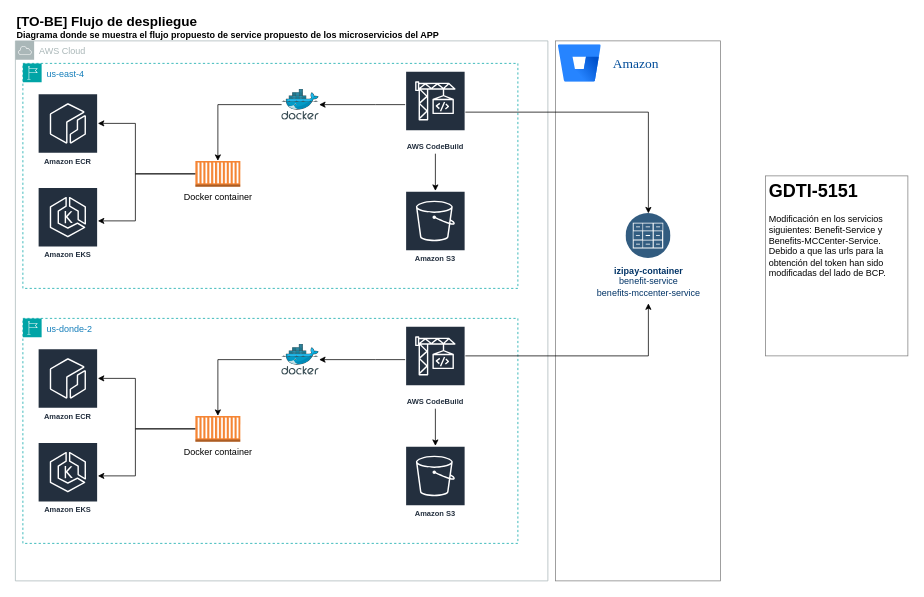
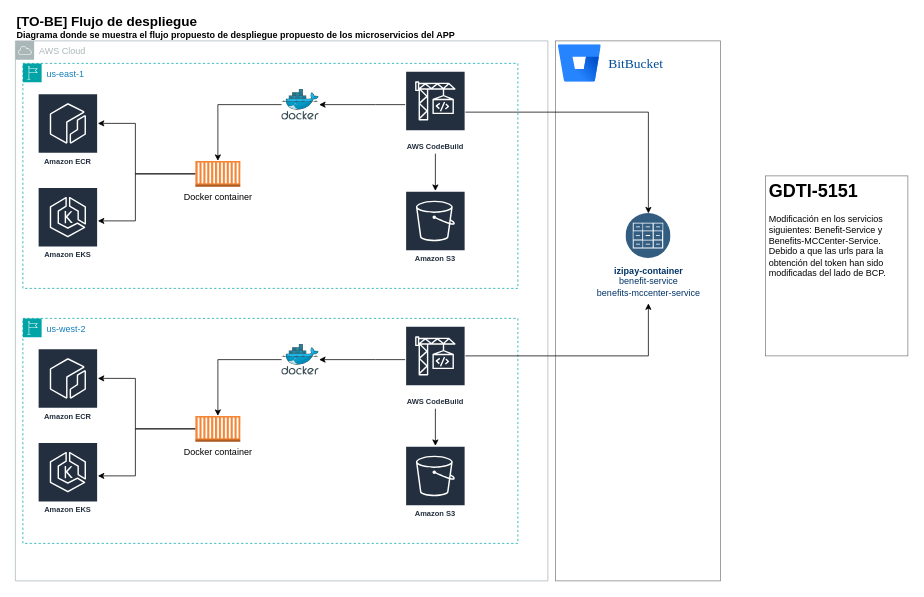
  <mxCell id="0" />
  <mxCell id="1" parent="0" />
- <mxCell id="2" value="&lt;b&gt;&lt;font style=&quot;font-size: 18px;&quot;&gt;[TO-BE] Flujo de despliegue&lt;/font&gt;&lt;/b&gt;&lt;br&gt;&lt;b&gt;Diagrama donde se muestra el flujo propuesto de service propuesto de los microservicios del APP&lt;/b&gt;" style="text;html=1;strokeColor=none;fillColor=none;align=left;verticalAlign=middle;whiteSpace=wrap;rounded=0;" vertex="1" parent="1"><mxGeometry x="20" y="20" width="770" height="30" as="geometry" /></mxCell>
+ <mxCell id="2" value="&lt;b&gt;&lt;font style=&quot;font-size: 18px;&quot;&gt;[TO-BE] Flujo de despliegue&lt;/font&gt;&lt;/b&gt;&lt;br&gt;&lt;b&gt;Diagrama donde se muestra el flujo propuesto de despliegue propuesto de los microservicios del APP&lt;/b&gt;" style="text;html=1;strokeColor=none;fillColor=none;align=left;verticalAlign=middle;whiteSpace=wrap;rounded=0;" vertex="1" parent="1"><mxGeometry x="20" y="20" width="770" height="30" as="geometry" /></mxCell>
  <mxCell id="3" value="AWS Cloud" style="sketch=0;outlineConnect=0;gradientColor=none;html=1;whiteSpace=wrap;fontSize=12;fontStyle=0;shape=mxgraph.aws4.group;grIcon=mxgraph.aws4.group_aws_cloud;strokeColor=#AAB7B8;fillColor=none;verticalAlign=top;align=left;spacingLeft=30;fontColor=#AAB7B8;dashed=0;" vertex="1" parent="1"><mxGeometry x="20" y="54" width="710" height="720" as="geometry" /></mxCell>
- <mxCell id="4" value="us-east-4" style="points=[[0,0],[0.25,0],[0.5,0],[0.75,0],[1,0],[1,0.25],[1,0.5],[1,0.75],[1,1],[0.75,1],[0.5,1],[0.25,1],[0,1],[0,0.75],[0,0.5],[0,0.25]];outlineConnect=0;gradientColor=none;html=1;whiteSpace=wrap;fontSize=12;fontStyle=0;container=1;pointerEvents=0;collapsible=0;recursiveResize=0;shape=mxgraph.aws4.group;grIcon=mxgraph.aws4.group_region;strokeColor=#00A4A6;fillColor=none;verticalAlign=top;align=left;spacingLeft=30;fontColor=#147EBA;dashed=1;" vertex="1" parent="1"><mxGeometry x="30" y="84" width="660" height="300" as="geometry" /></mxCell>
+ <mxCell id="4" value="us-east-1" style="points=[[0,0],[0.25,0],[0.5,0],[0.75,0],[1,0],[1,0.25],[1,0.5],[1,0.75],[1,1],[0.75,1],[0.5,1],[0.25,1],[0,1],[0,0.75],[0,0.5],[0,0.25]];outlineConnect=0;gradientColor=none;html=1;whiteSpace=wrap;fontSize=12;fontStyle=0;container=1;pointerEvents=0;collapsible=0;recursiveResize=0;shape=mxgraph.aws4.group;grIcon=mxgraph.aws4.group_region;strokeColor=#00A4A6;fillColor=none;verticalAlign=top;align=left;spacingLeft=30;fontColor=#147EBA;dashed=1;" vertex="1" parent="1"><mxGeometry x="30" y="84" width="660" height="300" as="geometry" /></mxCell>
  <mxCell id="5" value="Amazon ECR" style="sketch=0;outlineConnect=0;fontColor=#232F3E;gradientColor=none;strokeColor=#ffffff;fillColor=#232F3E;dashed=0;verticalLabelPosition=middle;verticalAlign=bottom;align=center;html=1;whiteSpace=wrap;fontSize=10;fontStyle=1;spacing=3;shape=mxgraph.aws4.productIcon;prIcon=mxgraph.aws4.ecr;" vertex="1" parent="4"><mxGeometry x="20" y="40" width="80" height="100" as="geometry" /></mxCell>
  <mxCell id="6" style="edgeStyle=orthogonalEdgeStyle;rounded=0;orthogonalLoop=1;jettySize=auto;html=1;" edge="1" parent="4" source="7" target="15"><mxGeometry relative="1" as="geometry"><Array as="points"><mxPoint x="150" y="147" /><mxPoint x="150" y="210" /></Array></mxGeometry></mxCell>
  <mxCell id="7" value="Docker container" style="outlineConnect=0;dashed=0;verticalLabelPosition=bottom;verticalAlign=top;align=center;html=1;shape=mxgraph.aws3.ec2_compute_container;fillColor=#F58534;gradientColor=none;" vertex="1" parent="4"><mxGeometry x="230" y="130" width="60" height="34.5" as="geometry" /></mxCell>
  <mxCell id="8" style="edgeStyle=orthogonalEdgeStyle;rounded=0;orthogonalLoop=1;jettySize=auto;html=1;entryX=1;entryY=0.4;entryDx=0;entryDy=0;entryPerimeter=0;" edge="1" parent="4" source="7" target="5"><mxGeometry relative="1" as="geometry"><Array as="points"><mxPoint x="150" y="147" /><mxPoint x="150" y="80" /></Array></mxGeometry></mxCell>
  <mxCell id="9" value="Amazon S3" style="sketch=0;outlineConnect=0;fontColor=#232F3E;gradientColor=none;strokeColor=#ffffff;fillColor=#232F3E;dashed=0;verticalLabelPosition=middle;verticalAlign=bottom;align=center;html=1;whiteSpace=wrap;fontSize=10;fontStyle=1;spacing=3;shape=mxgraph.aws4.productIcon;prIcon=mxgraph.aws4.s3;" vertex="1" parent="4"><mxGeometry x="510" y="170" width="80" height="100" as="geometry" /></mxCell>
  <mxCell id="10" value="" style="image;sketch=0;aspect=fixed;html=1;points=[];align=center;fontSize=12;image=img/lib/mscae/Docker.svg;" vertex="1" parent="4"><mxGeometry x="345" y="34.5" width="50" height="41" as="geometry" /></mxCell>
  <mxCell id="11" style="edgeStyle=orthogonalEdgeStyle;rounded=0;orthogonalLoop=1;jettySize=auto;html=1;entryX=0.5;entryY=0;entryDx=0;entryDy=0;entryPerimeter=0;" edge="1" parent="4" source="10" target="7"><mxGeometry relative="1" as="geometry" /></mxCell>
  <mxCell id="12" style="edgeStyle=orthogonalEdgeStyle;rounded=0;orthogonalLoop=1;jettySize=auto;html=1;" edge="1" parent="4" source="14" target="10"><mxGeometry relative="1" as="geometry"><Array as="points"><mxPoint x="470" y="55" /><mxPoint x="470" y="55" /></Array></mxGeometry></mxCell>
  <mxCell id="13" style="edgeStyle=orthogonalEdgeStyle;rounded=0;orthogonalLoop=1;jettySize=auto;html=1;" edge="1" parent="4" source="14" target="9"><mxGeometry relative="1" as="geometry" /></mxCell>
  <mxCell id="14" value="AWS CodeBuild" style="sketch=0;outlineConnect=0;fontColor=#232F3E;gradientColor=none;strokeColor=#ffffff;fillColor=#232F3E;dashed=0;verticalLabelPosition=middle;verticalAlign=bottom;align=center;html=1;whiteSpace=wrap;fontSize=10;fontStyle=1;spacing=3;shape=mxgraph.aws4.productIcon;prIcon=mxgraph.aws4.codebuild;" vertex="1" parent="4"><mxGeometry x="510" y="10" width="80" height="110" as="geometry" /></mxCell>
  <mxCell id="15" value="Amazon EKS" style="sketch=0;outlineConnect=0;fontColor=#232F3E;gradientColor=none;strokeColor=#ffffff;fillColor=#232F3E;dashed=0;verticalLabelPosition=middle;verticalAlign=bottom;align=center;html=1;whiteSpace=wrap;fontSize=10;fontStyle=1;spacing=3;shape=mxgraph.aws4.productIcon;prIcon=mxgraph.aws4.eks;" vertex="1" parent="4"><mxGeometry x="20" y="165" width="80" height="100" as="geometry" /></mxCell>
- <mxCell id="16" value="us-donde-2" style="points=[[0,0],[0.25,0],[0.5,0],[0.75,0],[1,0],[1,0.25],[1,0.5],[1,0.75],[1,1],[0.75,1],[0.5,1],[0.25,1],[0,1],[0,0.75],[0,0.5],[0,0.25]];outlineConnect=0;gradientColor=none;html=1;whiteSpace=wrap;fontSize=12;fontStyle=0;container=1;pointerEvents=0;collapsible=0;recursiveResize=0;shape=mxgraph.aws4.group;grIcon=mxgraph.aws4.group_region;strokeColor=#00A4A6;fillColor=none;verticalAlign=top;align=left;spacingLeft=30;fontColor=#147EBA;dashed=1;" vertex="1" parent="1"><mxGeometry x="30" y="424" width="660" height="300" as="geometry" /></mxCell>
+ <mxCell id="16" value="us-west-2" style="points=[[0,0],[0.25,0],[0.5,0],[0.75,0],[1,0],[1,0.25],[1,0.5],[1,0.75],[1,1],[0.75,1],[0.5,1],[0.25,1],[0,1],[0,0.75],[0,0.5],[0,0.25]];outlineConnect=0;gradientColor=none;html=1;whiteSpace=wrap;fontSize=12;fontStyle=0;container=1;pointerEvents=0;collapsible=0;recursiveResize=0;shape=mxgraph.aws4.group;grIcon=mxgraph.aws4.group_region;strokeColor=#00A4A6;fillColor=none;verticalAlign=top;align=left;spacingLeft=30;fontColor=#147EBA;dashed=1;" vertex="1" parent="1"><mxGeometry x="30" y="424" width="660" height="300" as="geometry" /></mxCell>
  <mxCell id="17" value="Amazon ECR" style="sketch=0;outlineConnect=0;fontColor=#232F3E;gradientColor=none;strokeColor=#ffffff;fillColor=#232F3E;dashed=0;verticalLabelPosition=middle;verticalAlign=bottom;align=center;html=1;whiteSpace=wrap;fontSize=10;fontStyle=1;spacing=3;shape=mxgraph.aws4.productIcon;prIcon=mxgraph.aws4.ecr;" vertex="1" parent="16"><mxGeometry x="20" y="40" width="80" height="100" as="geometry" /></mxCell>
  <mxCell id="18" style="edgeStyle=orthogonalEdgeStyle;rounded=0;orthogonalLoop=1;jettySize=auto;html=1;" edge="1" parent="16" source="19" target="27"><mxGeometry relative="1" as="geometry"><Array as="points"><mxPoint x="150" y="147" /><mxPoint x="150" y="210" /></Array></mxGeometry></mxCell>
  <mxCell id="19" value="Docker container" style="outlineConnect=0;dashed=0;verticalLabelPosition=bottom;verticalAlign=top;align=center;html=1;shape=mxgraph.aws3.ec2_compute_container;fillColor=#F58534;gradientColor=none;" vertex="1" parent="16"><mxGeometry x="230" y="130" width="60" height="34.5" as="geometry" /></mxCell>
  <mxCell id="20" style="edgeStyle=orthogonalEdgeStyle;rounded=0;orthogonalLoop=1;jettySize=auto;html=1;entryX=1;entryY=0.4;entryDx=0;entryDy=0;entryPerimeter=0;" edge="1" parent="16" source="19" target="17"><mxGeometry relative="1" as="geometry"><Array as="points"><mxPoint x="150" y="147" /><mxPoint x="150" y="80" /></Array></mxGeometry></mxCell>
  <mxCell id="21" value="Amazon S3" style="sketch=0;outlineConnect=0;fontColor=#232F3E;gradientColor=none;strokeColor=#ffffff;fillColor=#232F3E;dashed=0;verticalLabelPosition=middle;verticalAlign=bottom;align=center;html=1;whiteSpace=wrap;fontSize=10;fontStyle=1;spacing=3;shape=mxgraph.aws4.productIcon;prIcon=mxgraph.aws4.s3;" vertex="1" parent="16"><mxGeometry x="510" y="170" width="80" height="100" as="geometry" /></mxCell>
  <mxCell id="22" value="" style="image;sketch=0;aspect=fixed;html=1;points=[];align=center;fontSize=12;image=img/lib/mscae/Docker.svg;" vertex="1" parent="16"><mxGeometry x="345" y="34.5" width="50" height="41" as="geometry" /></mxCell>
  <mxCell id="23" style="edgeStyle=orthogonalEdgeStyle;rounded=0;orthogonalLoop=1;jettySize=auto;html=1;entryX=0.5;entryY=0;entryDx=0;entryDy=0;entryPerimeter=0;" edge="1" parent="16" source="22" target="19"><mxGeometry relative="1" as="geometry" /></mxCell>
  <mxCell id="24" style="edgeStyle=orthogonalEdgeStyle;rounded=0;orthogonalLoop=1;jettySize=auto;html=1;" edge="1" parent="16" source="26" target="22"><mxGeometry relative="1" as="geometry"><Array as="points"><mxPoint x="470" y="55" /><mxPoint x="470" y="55" /></Array></mxGeometry></mxCell>
  <mxCell id="25" style="edgeStyle=orthogonalEdgeStyle;rounded=0;orthogonalLoop=1;jettySize=auto;html=1;" edge="1" parent="16" source="26" target="21"><mxGeometry relative="1" as="geometry" /></mxCell>
  <mxCell id="26" value="AWS CodeBuild" style="sketch=0;outlineConnect=0;fontColor=#232F3E;gradientColor=none;strokeColor=#ffffff;fillColor=#232F3E;dashed=0;verticalLabelPosition=middle;verticalAlign=bottom;align=center;html=1;whiteSpace=wrap;fontSize=10;fontStyle=1;spacing=3;shape=mxgraph.aws4.productIcon;prIcon=mxgraph.aws4.codebuild;" vertex="1" parent="16"><mxGeometry x="510" y="10" width="80" height="110" as="geometry" /></mxCell>
  <mxCell id="27" value="Amazon EKS" style="sketch=0;outlineConnect=0;fontColor=#232F3E;gradientColor=none;strokeColor=#ffffff;fillColor=#232F3E;dashed=0;verticalLabelPosition=middle;verticalAlign=bottom;align=center;html=1;whiteSpace=wrap;fontSize=10;fontStyle=1;spacing=3;shape=mxgraph.aws4.productIcon;prIcon=mxgraph.aws4.eks;" vertex="1" parent="16"><mxGeometry x="20" y="165" width="80" height="100" as="geometry" /></mxCell>
  <mxCell id="28" value="" style="rounded=0;whiteSpace=wrap;html=1;strokeColor=#808080;" vertex="1" parent="1"><mxGeometry x="740" y="54" width="220" height="720" as="geometry" /></mxCell>
  <mxCell id="29" value="" style="image;html=1;image=img/lib/atlassian/Bitbucket_Logo.svg;" vertex="1" parent="1"><mxGeometry x="744" y="59" width="57" height="50" as="geometry" /></mxCell>
- <mxCell id="30" value="&lt;pre&gt;&lt;font color=&quot;#004c99&quot; style=&quot;font-size: 18px;&quot; face=&quot;Tahoma&quot;&gt;Amazon&lt;/font&gt;&lt;/pre&gt;" style="text;html=1;strokeColor=none;fillColor=none;align=center;verticalAlign=middle;whiteSpace=wrap;rounded=0;" vertex="1" parent="1"><mxGeometry x="801" y="69" width="93" height="30" as="geometry" /></mxCell>
+ <mxCell id="30" value="&lt;pre&gt;&lt;font color=&quot;#004c99&quot; style=&quot;font-size: 18px;&quot; face=&quot;Tahoma&quot;&gt;BitBucket&lt;/font&gt;&lt;/pre&gt;" style="text;html=1;strokeColor=none;fillColor=none;align=center;verticalAlign=middle;whiteSpace=wrap;rounded=0;" vertex="1" parent="1"><mxGeometry x="801" y="69" width="93" height="30" as="geometry" /></mxCell>
  <mxCell id="31" value="&lt;font color=&quot;#003366&quot;&gt;&lt;b&gt;izipay-container&lt;/b&gt;&lt;br&gt;benefit-service&lt;br&gt;benefits-mccenter-service&lt;/font&gt;" style="image;aspect=fixed;perimeter=ellipsePerimeter;html=1;align=center;shadow=0;dashed=0;fontColor=#4277BB;labelBackgroundColor=default;fontSize=12;spacingTop=3;image=img/lib/ibm/data/file_repository.svg;" vertex="1" parent="1"><mxGeometry x="834" y="284" width="60" height="60" as="geometry" /></mxCell>
  <mxCell id="32" style="edgeStyle=orthogonalEdgeStyle;rounded=0;orthogonalLoop=1;jettySize=auto;html=1;" edge="1" parent="1" source="14" target="31"><mxGeometry relative="1" as="geometry" /></mxCell>
  <mxCell id="33" style="edgeStyle=orthogonalEdgeStyle;rounded=0;orthogonalLoop=1;jettySize=auto;html=1;" edge="1" parent="1" source="26"><mxGeometry relative="1" as="geometry"><mxPoint x="864" y="404" as="targetPoint" /><Array as="points"><mxPoint x="864" y="474" /></Array></mxGeometry></mxCell>
  <mxCell id="34" value="&lt;h1&gt;GDTI-5151&lt;/h1&gt;&lt;p data-pm-slice=&quot;1 1 []&quot;&gt;Modificación en los servicios siguientes: Benefit-Service y Benefits-MCCenter-Service. Debido a que las urls para la obtención del token han sido modificadas del lado de BCP.&lt;/p&gt;" style="text;html=1;strokeColor=#808080;fillColor=none;spacing=5;spacingTop=-20;whiteSpace=wrap;overflow=hidden;rounded=0;" vertex="1" parent="1"><mxGeometry x="1020" y="234" width="190" height="240" as="geometry" /></mxCell>
